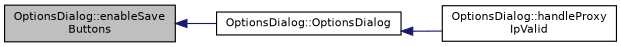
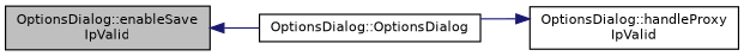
  digraph {
    rankdir=LR
    node [color=black fillcolor=white fontname=Helvetica fontsize=10 shape=record style=filled]
    edge [color=midnightblue dir=back fontname=Helvetica fontsize=10 labelfontname=Helvetica labelfontsize=10 style=solid]
-   n1 [fillcolor=grey75 fontcolor=black height=0.2 label="OptionsDialog::enableSave\lButtons" width=0.4]
+   n1 [fillcolor=grey75 fontcolor=black height=0.2 label="OptionsDialog::enableSave\lIpValid" width=0.4]
    n2 [height=0.2 label="OptionsDialog::OptionsDialog" width=0.4]
    n3 [height=0.2 label="OptionsDialog::handleProxy\lIpValid" width=0.4]
    n1 -> n2
-   n2 -> n3
+   n3 -> n2
  }
